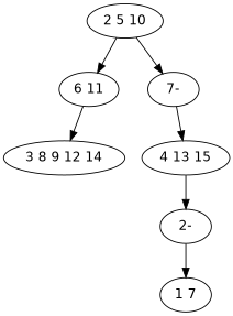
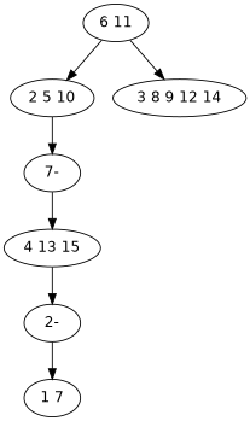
  digraph {
    fontname="DejaVu Sans"
    node [fontname="DejaVu Sans"]
    edge [fontname="DejaVu Sans"]
    n1 [label="2 5 10"]
    n2 [label="6 11"]
    n3 [label="7-"]
    n4 [label="3 8 9 12 14"]
    n5 [label="2-"]
    n6 [label="1 7"]
    n7 [label="4 13 15"]
-   n1 -> n2
+   n2 -> n1
    n1 -> n3
    n2 -> n4
    n3 -> n7
    n5 -> n6
    n7 -> n5
  }
